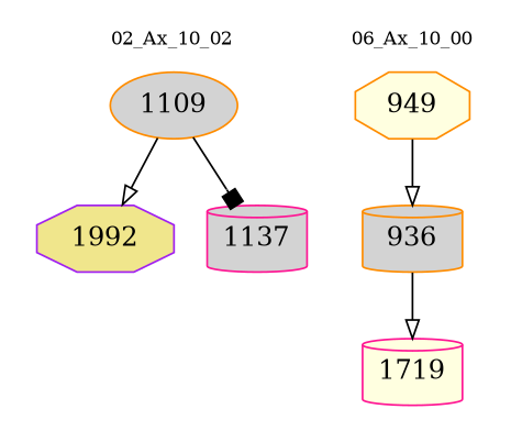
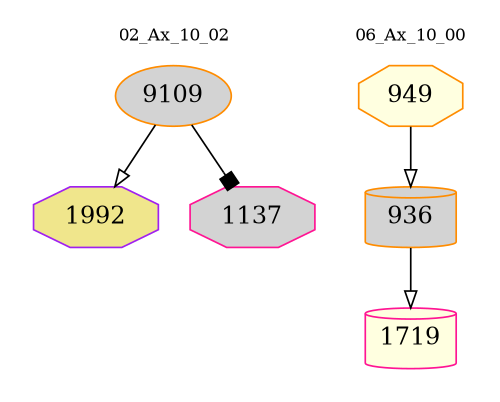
  digraph {
    node [color=darkorange fillcolor=lightgrey shape=cylinder style=filled]
    edge [arrowhead=onormal color=black]
-   n1 [label=1109 shape=ellipse]
+   n1 [label=9109 shape=ellipse]
    n2 [color=purple fillcolor=khaki label=1992 shape=octagon]
-   n3 [color=deeppink label=1137]
+   n3 [color=deeppink label=1137 shape=octagon]
    n4 [label=936]
    n5 [fillcolor=lightyellow label=949 shape=octagon]
    n6 [color=deeppink fillcolor=lightyellow label=1719]
    subgraph cluster_1 {
      color=white
      fontsize=10
      label="02_Ax_10_02"
      n1
      n2
      n3
    }
    subgraph cluster_2 {
      color=white
      fontsize=10
      label="06_Ax_10_00"
      n4
      n5
      n6
    }
    n1 -> n2
    n1 -> n3 [arrowhead=box]
    n4 -> n6
    n5 -> n4
  }
